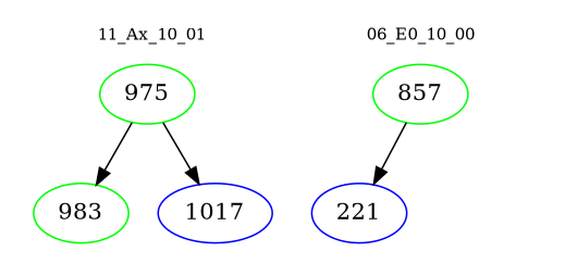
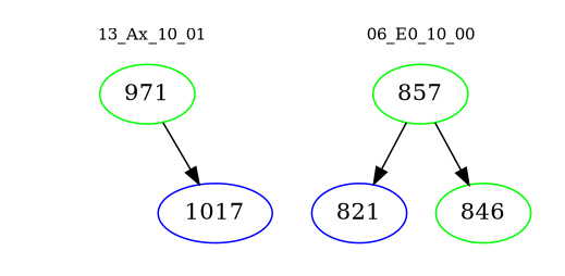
  digraph {
    node [color=green]
    edge [color=black]
-   n1 [label=975]
-   n2 [label=983]
+   n1 [label=971]
    n3 [color=blue label=1017]
    n4 [label=857]
-   n5 [color=blue label=221]
+   n5 [color=blue label=821]
+   n6 [label=846]
    subgraph cluster_1 {
      color=white
      fontsize=10
-     label="11_Ax_10_01"
+     label="13_Ax_10_01"
      n1
-     n2
      n3
    }
    subgraph cluster_2 {
      color=white
      fontsize=10
      label="06_E0_10_00"
      n4
      n5
+     n6
    }
-   n1 -> n2
    n1 -> n3
    n4 -> n5
+   n4 -> n6
  }
